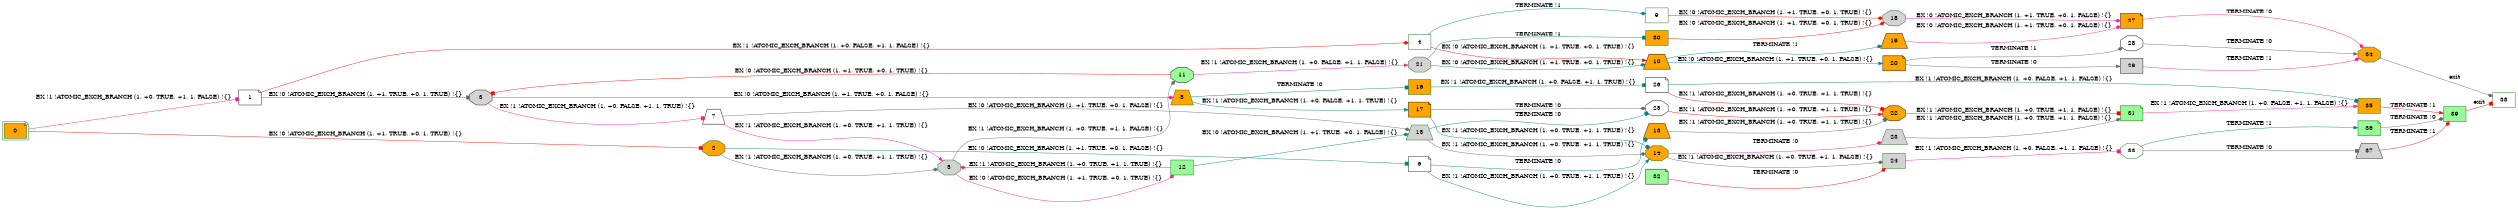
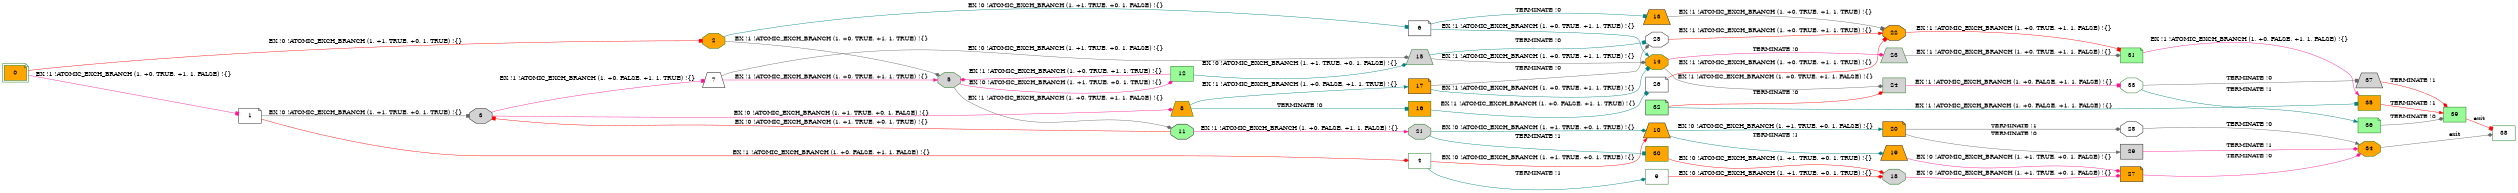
  digraph {
    rankdir=LR
    node [color=darkgreen fillcolor=orange shape=octagon style=filled]
    edge [arrowhead=diamond color=teal]
    0 [peripheries=2 shape=note]
    1 [color=black fillcolor=white shape=note]
    2
    3 [color=black fillcolor=lightgrey]
    4 [fillcolor=white shape=box]
    5 [fillcolor=lightgrey]
    6 [color=black fillcolor=white shape=note]
    7 [color=black fillcolor=white shape=trapezium]
    8 [shape=trapezium]
    9 [fillcolor=white shape=box]
    10 [color=black shape=trapezium]
    11 [color=black fillcolor=palegreen]
    12 [fillcolor=palegreen shape=box]
    13 [color=black shape=trapezium]
    14
    15 [fillcolor=lightgrey shape=trapezium]
    16 [shape=box]
    17 [color=black shape=note]
    18 [fillcolor=lightgrey]
    19 [color=black shape=trapezium]
    20 [color=black shape=note]
    21 [fillcolor=lightgrey]
    22 [color=black]
    23 [fillcolor=lightgrey shape=trapezium]
    24 [fillcolor=lightgrey shape=box]
    25 [color=black fillcolor=white]
    26 [color=black fillcolor=white shape=note]
    27 [color=black shape=note]
    28 [color=black fillcolor=white]
    29 [color=black fillcolor=lightgrey shape=box]
    30 [shape=box]
    31 [fillcolor=palegreen shape=note]
    33 [fillcolor=white]
    34
    35 [shape=box]
    32 [color=black fillcolor=palegreen shape=note]
    36 [fillcolor=palegreen shape=note]
    37 [color=black fillcolor=lightgrey shape=trapezium]
    38 [fillcolor=white shape=box]
    39 [fillcolor=palegreen shape=box]
    0 -> 1 [arrowhead=box color=deeppink label="EX !1 !ATOMIC_EXCH_BRANCH (1, +0, TRUE, +1, 1, FALSE) !{}"]
    0 -> 2 [arrowhead=box color=red label="EX !0 !ATOMIC_EXCH_BRANCH (1, +1, TRUE, +0, 1, TRUE) !{}"]
    1 -> 3 [arrowhead=box color=gray40 label="EX !0 !ATOMIC_EXCH_BRANCH (1, +1, TRUE, +0, 1, TRUE) !{}"]
    1 -> 4 [color=red label="EX !1 !ATOMIC_EXCH_BRANCH (1, +0, FALSE, +1, 1, FALSE) !{}"]
    2 -> 5 [color=gray40 label="EX !1 !ATOMIC_EXCH_BRANCH (1, +0, TRUE, +1, 1, TRUE) !{}"]
    2 -> 6 [arrowhead=box label="EX !0 !ATOMIC_EXCH_BRANCH (1, +1, TRUE, +0, 1, FALSE) !{}"]
    3 -> 7 [arrowhead=box color=deeppink label="EX !1 !ATOMIC_EXCH_BRANCH (1, +0, FALSE, +1, 1, TRUE) !{}"]
    3 -> 8 [color=deeppink label="EX !0 !ATOMIC_EXCH_BRANCH (1, +1, TRUE, +0, 1, FALSE) !{}"]
    4 -> 9 [label="TERMINATE !1"]
    4 -> 10 [arrowhead=normal color=red label="EX !0 !ATOMIC_EXCH_BRANCH (1, +1, TRUE, +0, 1, TRUE) !{}"]
    5 -> 11 [color=gray40 label="EX !1 !ATOMIC_EXCH_BRANCH (1, +0, TRUE, +1, 1, FALSE) !{}"]
    5 -> 12 [color=deeppink label="EX !0 !ATOMIC_EXCH_BRANCH (1, +1, TRUE, +0, 1, TRUE) !{}"]
    6 -> 13 [arrowhead=box label="TERMINATE !0"]
    6 -> 14 [arrowhead=normal label="EX !1 !ATOMIC_EXCH_BRANCH (1, +0, TRUE, +1, 1, TRUE) !{}"]
    7 -> 5 [arrowhead=normal color=deeppink label="EX !1 !ATOMIC_EXCH_BRANCH (1, +0, TRUE, +1, 1, TRUE) !{}"]
    7 -> 15 [color=gray40 label="EX !0 !ATOMIC_EXCH_BRANCH (1, +1, TRUE, +0, 1, FALSE) !{}"]
    8 -> 16 [arrowhead=box label="TERMINATE !0"]
    8 -> 17 [arrowhead=normal label="EX !1 !ATOMIC_EXCH_BRANCH (1, +0, FALSE, +1, 1, TRUE) !{}"]
    9 -> 18 [color=red label="EX !0 !ATOMIC_EXCH_BRANCH (1, +1, TRUE, +0, 1, TRUE) !{}"]
    10 -> 19 [label="TERMINATE !1"]
    10 -> 20 [arrowhead=normal label="EX !0 !ATOMIC_EXCH_BRANCH (1, +1, TRUE, +0, 1, FALSE) !{}"]
    11 -> 3 [arrowhead=box color=red label="EX !0 !ATOMIC_EXCH_BRANCH (1, +1, TRUE, +0, 1, TRUE) !{}"]
    11 -> 21 [arrowhead=normal color=deeppink label="EX !1 !ATOMIC_EXCH_BRANCH (1, +0, FALSE, +1, 1, FALSE) !{}"]
    12 -> 5 [color=deeppink label="EX !1 !ATOMIC_EXCH_BRANCH (1, +0, TRUE, +1, 1, TRUE) !{}"]
    12 -> 15 [label="EX !0 !ATOMIC_EXCH_BRANCH (1, +1, TRUE, +0, 1, FALSE) !{}"]
    13 -> 22 [arrowhead=box color=gray40 label="EX !1 !ATOMIC_EXCH_BRANCH (1, +0, TRUE, +1, 1, TRUE) !{}"]
    14 -> 23 [color=deeppink label="TERMINATE !0"]
    14 -> 24 [color=gray40 label="EX !1 !ATOMIC_EXCH_BRANCH (1, +0, TRUE, +1, 1, FALSE) !{}"]
    15 -> 14 [color=gray40 label="EX !1 !ATOMIC_EXCH_BRANCH (1, +0, TRUE, +1, 1, TRUE) !{}"]
    15 -> 25 [arrowhead=box label="TERMINATE !0"]
    16 -> 26 [arrowhead=box label="EX !1 !ATOMIC_EXCH_BRANCH (1, +0, FALSE, +1, 1, TRUE) !{}"]
    17 -> 14 [arrowhead=box label="EX !1 !ATOMIC_EXCH_BRANCH (1, +0, TRUE, +1, 1, TRUE) !{}"]
    17 -> 25 [color=gray40 label="TERMINATE !0"]
    18 -> 27 [color=deeppink label="EX !0 !ATOMIC_EXCH_BRANCH (1, +1, TRUE, +0, 1, FALSE) !{}"]
    19 -> 27 [color=deeppink label="EX !0 !ATOMIC_EXCH_BRANCH (1, +1, TRUE, +0, 1, FALSE) !{}"]
    20 -> 28 [color=gray40 label="TERMINATE !1"]
    20 -> 29 [arrowhead=normal color=gray40 label="TERMINATE !0"]
    21 -> 10 [label="EX !0 !ATOMIC_EXCH_BRANCH (1, +1, TRUE, +0, 1, TRUE) !{}"]
    21 -> 30 [arrowhead=box label="TERMINATE !1"]
    22 -> 31 [arrowhead=box color=red label="EX !1 !ATOMIC_EXCH_BRANCH (1, +0, TRUE, +1, 1, FALSE) !{}"]
    23 -> 31 [color=gray40 label="EX !1 !ATOMIC_EXCH_BRANCH (1, +0, TRUE, +1, 1, FALSE) !{}"]
    24 -> 33 [arrowhead=box color=deeppink label="EX !1 !ATOMIC_EXCH_BRANCH (1, +0, FALSE, +1, 1, FALSE) !{}"]
    25 -> 22 [arrowhead=normal color=red label="EX !1 !ATOMIC_EXCH_BRANCH (1, +0, TRUE, +1, 1, TRUE) !{}"]
    26 -> 22 [arrowhead=box color=red label="EX !1 !ATOMIC_EXCH_BRANCH (1, +0, TRUE, +1, 1, TRUE) !{}"]
    27 -> 34 [color=deeppink label="TERMINATE !0"]
    28 -> 34 [arrowhead=normal color=gray40 label="TERMINATE !0"]
    29 -> 34 [color=deeppink label="TERMINATE !1"]
    30 -> 18 [color=red label="EX !0 !ATOMIC_EXCH_BRANCH (1, +1, TRUE, +0, 1, TRUE) !{}"]
    31 -> 35 [arrowhead=normal color=deeppink label="EX !1 !ATOMIC_EXCH_BRANCH (1, +0, FALSE, +1, 1, FALSE) !{}"]
    33 -> 36 [arrowhead=normal label="TERMINATE !1"]
    33 -> 37 [arrowhead=box color=gray40 label="TERMINATE !0"]
    34 -> 38 [color=gray40 label=exit]
    35 -> 39 [arrowhead=normal color=red label="TERMINATE !1"]
    32 -> 24 [color=red label="TERMINATE !0"]
-   26 -> 35 [arrowhead=box label="EX !1 !ATOMIC_EXCH_BRANCH (1, +0, FALSE, +1, 1, FALSE) !{}"]
+   32 -> 35 [arrowhead=box label="EX !1 !ATOMIC_EXCH_BRANCH (1, +0, FALSE, +1, 1, FALSE) !{}"]
    36 -> 39 [color=gray40 label="TERMINATE !0"]
    37 -> 39 [color=red label="TERMINATE !1"]
    39 -> 38 [arrowhead=box color=red label=exit]
  }
